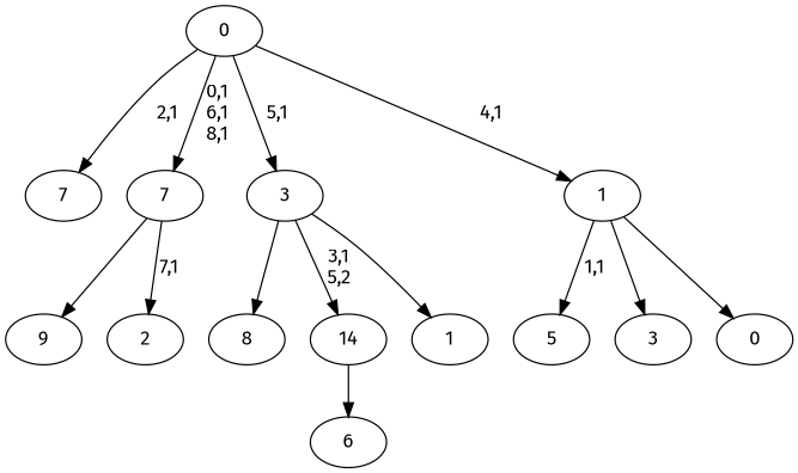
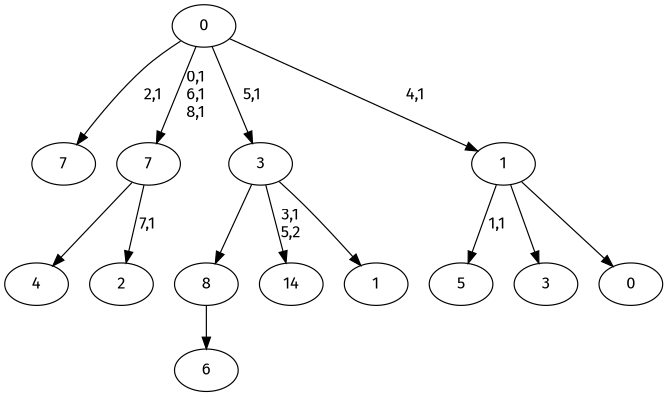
  digraph {
    fontname="Fira Sans"
    node [fontname="Fira Sans"]
    edge [fontname="Fira Sans"]
-   n1 [label=9]
+   n1 [label=4]
    n2 [label=8]
    n3 [label=7]
    n4 [label=6]
    n5 [label=5]
    n6 [label=14]
    n7 [label=3]
    n8 [label=2]
    7
    n10 [label=1]
    3
    n12 [label=0]
    1
    0
-   n6 -> n4
+   n2 -> n4
    7 -> n1
    7 -> n8 [label="7,1"]
    3 -> n2
    3 -> n6 [label="3,1\n5,2"]
    3 -> n10
    1 -> n5 [label="1,1"]
    1 -> n7
    1 -> n12
    0 -> n3 [label="2,1"]
    0 -> 7 [label="0,1\n6,1\n8,1"]
    0 -> 3 [label="5,1"]
    0 -> 1 [label="4,1"]
  }
